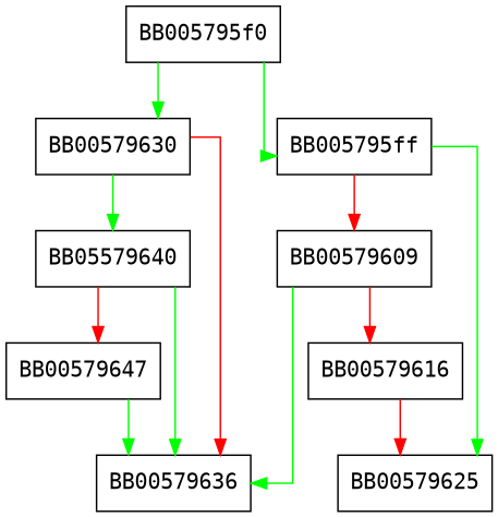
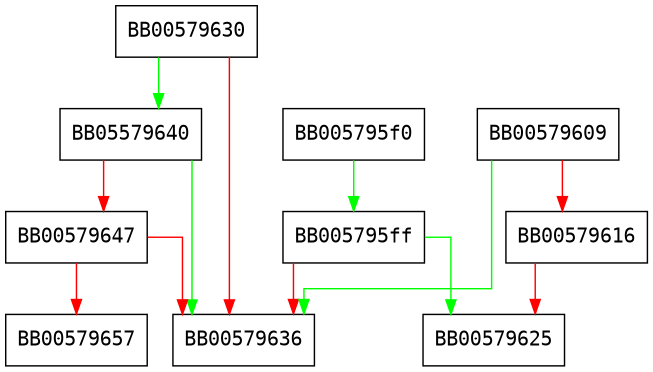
  digraph {
    fontname="DejaVu Sans Mono"
    splines=ortho
    node [fontname="DejaVu Sans Mono" shape=box]
    edge [color=green fontname="DejaVu Sans Mono"]
    BB005795f0
    BB00579630
    BB005795ff
    BB00579636
    n5 [label=BB05579640]
    BB00579625
    BB00579609
    BB00579647
    BB00579616
-   BB005795f0 -> BB00579630
+   BB00579657
    BB005795f0 -> BB005795ff
    BB00579630 -> BB00579636 [color=red]
    BB00579630 -> n5
    BB005795ff -> BB00579625
-   BB005795ff -> BB00579609 [color=red]
+   BB005795ff -> BB00579636 [color=red]
    n5 -> BB00579636
    n5 -> BB00579647 [color=red]
    BB00579609 -> BB00579636
    BB00579609 -> BB00579616 [color=red]
-   BB00579647 -> BB00579636
+   BB00579647 -> BB00579636 [color=red]
+   BB00579647 -> BB00579657 [color=red]
    BB00579616 -> BB00579625 [color=red]
  }
